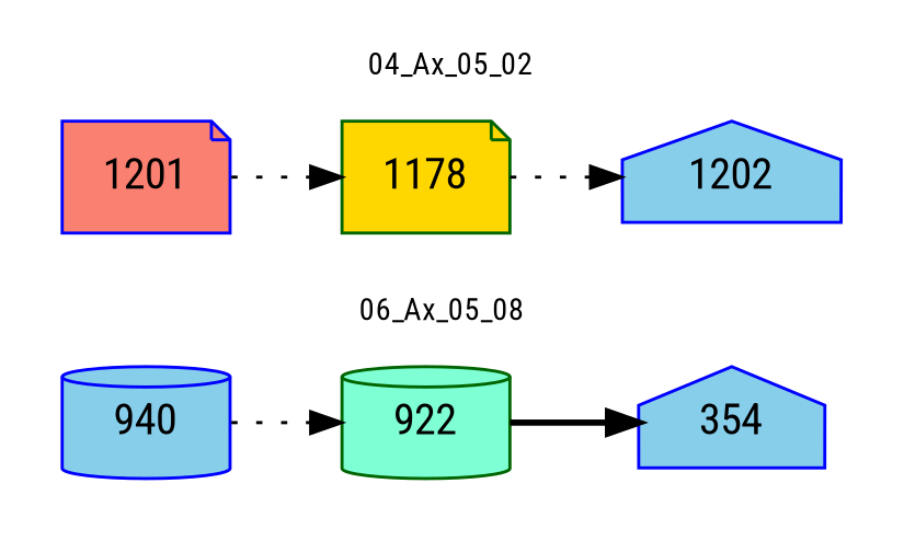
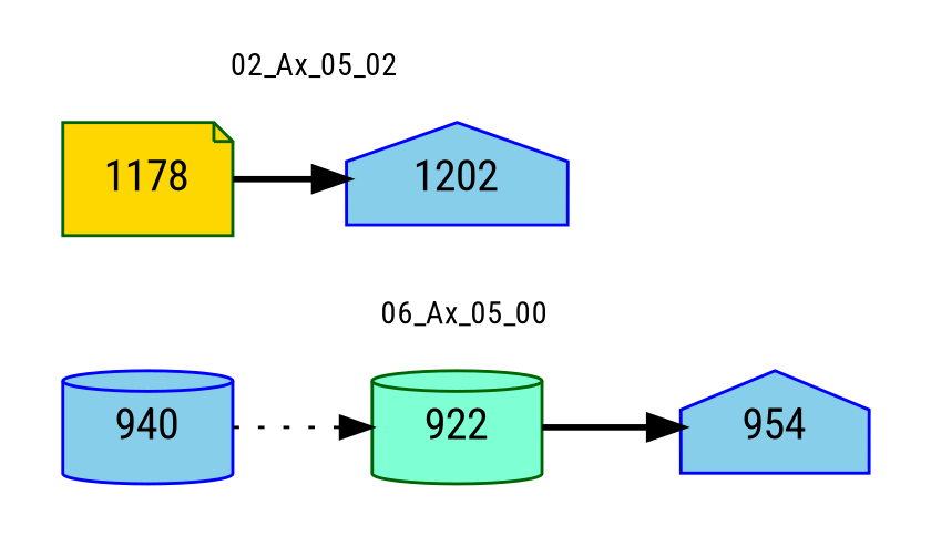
  digraph {
    fontname="Roboto Condensed"
    rankdir=LR
    node [color=blue fillcolor=skyblue fontname="Roboto Condensed" shape=cylinder style=filled]
    edge [color=black fontname="Roboto Condensed" style=dotted]
    n1 [label=940]
    n2 [color=darkgreen fillcolor=aquamarine label=922]
-   n3 [label=354 shape=house]
-   n4 [fillcolor=salmon label=1201 shape=note]
+   n3 [label=954 shape=house]
    n5 [color=darkgreen fillcolor=gold label=1178 shape=note]
    n6 [label=1202 shape=house]
    subgraph cluster_1 {
      color=white
      fontsize=10
-     label="06_Ax_05_08"
+     label="06_Ax_05_00"
      n1
      n2
      n3
    }
    subgraph cluster_2 {
      color=white
      fontsize=10
-     label="04_Ax_05_02"
-     n4
+     label="02_Ax_05_02"
      n5
      n6
    }
    n1 -> n2
    n2 -> n3 [style=bold]
-   n4 -> n5
-   n5 -> n6
+   n5 -> n6 [style=bold]
  }
